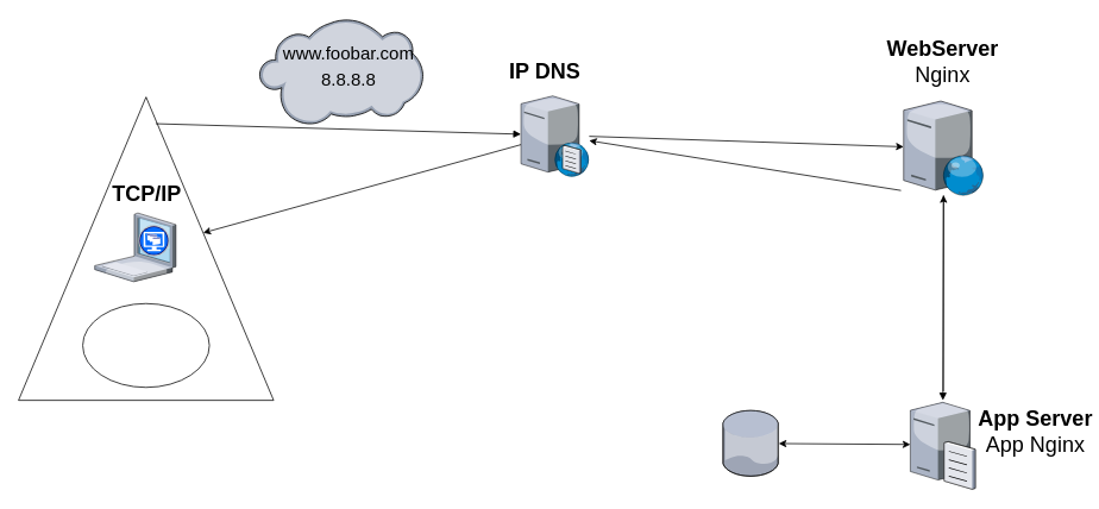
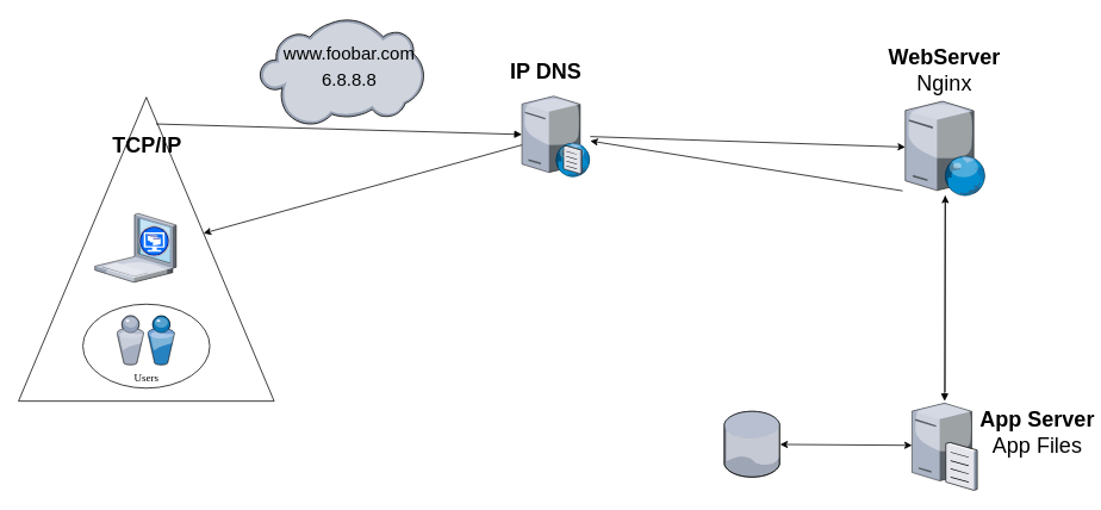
  <mxCell id="0" />
  <mxCell id="1" parent="0" />
  <mxCell id="2" value="User forest" style="triangle;whiteSpace=wrap;html=1;rounded=0;shadow=0;comic=0;strokeWidth=1;fontFamily=Verdana;direction=north;labelPosition=center;verticalLabelPosition=bottom;align=center;verticalAlign=top;noLabel=1;fontColor=none;" parent="1" vertex="1"><mxGeometry x="20.25" y="108" width="286" height="340" as="geometry" /></mxCell>
  <mxCell id="3" value="" style="ellipse;whiteSpace=wrap;html=1;rounded=0;shadow=0;comic=0;strokeWidth=1;fontFamily=Verdana;" parent="1" vertex="1"><mxGeometry x="92.25" y="339.5" width="142" height="94" as="geometry" /></mxCell>
+ <mxCell id="4" value="Users" style="verticalLabelPosition=bottom;aspect=fixed;html=1;verticalAlign=top;strokeColor=none;shape=mxgraph.citrix.users;rounded=0;shadow=0;comic=0;fontFamily=Verdana;" parent="1" vertex="1"><mxGeometry x="130.25" y="352.5" width="64.5" height="55" as="geometry" /></mxCell>
  <mxCell id="5" value="Synchronization" style="rounded=0;html=1;labelBackgroundColor=none;startArrow=none;startFill=0;endArrow=block;endFill=1;strokeWidth=1;fontFamily=Verdana;fontSize=12;noLabel=1;fontColor=none;" parent="1" source="12" target="19" edge="1"><mxGeometry x="-0.335" y="21" relative="1" as="geometry"><mxPoint as="offset" /><mxPoint x="860" y="205" as="sourcePoint" /><mxPoint x="1353.838" y="205.48" as="targetPoint" /></mxGeometry></mxCell>
  <mxCell id="6" value="" style="verticalLabelPosition=bottom;aspect=fixed;html=1;verticalAlign=top;strokeColor=none;align=center;outlineConnect=0;shape=mxgraph.citrix.xenclient;" vertex="1" parent="1"><mxGeometry x="105.75" y="238" width="91" height="77" as="geometry" /></mxCell>
  <mxCell id="7" value="Synchronization" style="rounded=0;html=1;labelBackgroundColor=none;startArrow=none;startFill=0;endArrow=block;endFill=1;strokeWidth=1;fontFamily=Verdana;fontSize=12;noLabel=1;fontColor=none;" edge="1" parent="1" target="14"><mxGeometry x="-0.335" y="21" relative="1" as="geometry"><mxPoint as="offset" /><mxPoint x="174.16" y="137.883" as="sourcePoint" /><mxPoint x="682" y="147" as="targetPoint" /></mxGeometry></mxCell>
  <mxCell id="8" value="" style="endArrow=classic;html=1;fontColor=none;" edge="1" parent="1" target="12"><mxGeometry width="50" height="50" relative="1" as="geometry"><mxPoint x="1057" y="438" as="sourcePoint" /><mxPoint x="779.365" y="222.623" as="targetPoint" /></mxGeometry></mxCell>
  <mxCell id="9" value="" style="endArrow=classic;html=1;fontColor=none;" edge="1" parent="1" source="14" target="2"><mxGeometry width="50" height="50" relative="1" as="geometry"><mxPoint x="683" y="174.74" as="sourcePoint" /><mxPoint x="119.525" y="147.996" as="targetPoint" /></mxGeometry></mxCell>
- <mxCell id="10" value="TCP/IP" style="text;strokeColor=none;fillColor=none;html=1;fontSize=24;fontStyle=1;verticalAlign=middle;align=center;" vertex="1" parent="1"><mxGeometry x="113.5" y="197" width="100" height="40" as="geometry" /></mxCell>
- <mxCell id="11" value="WebServer&lt;br&gt;&lt;span style=&quot;font-weight: normal&quot;&gt;Nginx&lt;/span&gt;" style="text;strokeColor=none;fillColor=none;html=1;fontSize=24;fontStyle=1;verticalAlign=middle;align=center;" vertex="1" parent="1"><mxGeometry x="1006.42" y="48" width="100" height="40" as="geometry" /></mxCell>
+ <mxCell id="10" value="TCP/IP" style="text;strokeColor=none;fillColor=none;html=1;fontSize=24;fontStyle=1;verticalAlign=middle;align=center;" vertex="1" parent="1"><mxGeometry x="113.5" y="142" width="100" height="40" as="geometry" /></mxCell>
+ <mxCell id="11" value="WebServer&lt;br&gt;&lt;span style=&quot;font-weight: normal&quot;&gt;Nginx&lt;/span&gt;" style="text;strokeColor=none;fillColor=none;html=1;fontSize=24;fontStyle=1;verticalAlign=middle;align=center;" vertex="1" parent="1"><mxGeometry x="1006.42" y="58" width="100" height="40" as="geometry" /></mxCell>
  <mxCell id="12" value="" style="verticalLabelPosition=bottom;aspect=fixed;html=1;verticalAlign=top;strokeColor=none;align=center;outlineConnect=0;shape=mxgraph.citrix.web_server;fontColor=none;" vertex="1" parent="1"><mxGeometry x="1012.5" y="112.5" width="89.68" height="105.5" as="geometry" /></mxCell>
  <mxCell id="13" value="" style="verticalLabelPosition=bottom;aspect=fixed;html=1;verticalAlign=top;strokeColor=none;align=center;outlineConnect=0;shape=mxgraph.citrix.cloud;fontColor=none;" vertex="1" parent="1"><mxGeometry x="290" y="20" width="183.88" height="120" as="geometry" /></mxCell>
  <mxCell id="14" value="" style="verticalLabelPosition=bottom;aspect=fixed;html=1;verticalAlign=top;strokeColor=none;align=center;outlineConnect=0;shape=mxgraph.citrix.dns_server;fontColor=none;" vertex="1" parent="1"><mxGeometry x="583.5" y="104.5" width="76.5" height="92.5" as="geometry" /></mxCell>
  <mxCell id="15" value="IP DNS&lt;span style=&quot;color: rgba(0 , 0 , 0 , 0) ; font-family: monospace ; font-size: 0px ; font-weight: 400&quot;&gt;%3CmxGraphModel%3E%3Croot%3E%3CmxCell%20id%3D%220%22%2F%3E%3CmxCell%20id%3D%221%22%20parent%3D%220%22%2F%3E%3CmxCell%20id%3D%222%22%20value%3D%22%22%20style%3D%22endArrow%3Dclassic%3Bhtml%3D1%3BfontColor%3Dnone%3BentryX%3D0.979%3BentryY%3D1.009%3BentryDx%3D0%3BentryDy%3D0%3BentryPerimeter%3D0%3BexitX%3D0.694%3BexitY%3D0.385%3BexitDx%3D0%3BexitDy%3D0%3BexitPerimeter%3D0%3B%22%20edge%3D%221%22%20parent%3D%221%22%3E%3CmxGeometry%20width%3D%2250%22%20height%3D%2250%22%20relative%3D%221%22%20as%3D%22geometry%22%3E%3CmxPoint%20x%3D%221690.11%22%20y%3D%22180.04%22%20as%3D%22sourcePoint%22%2F%3E%3CmxPoint%20x%3D%221126.635%22%20y%3D%22153.297%22%20as%3D%22targetPoint%22%2F%3E%3C%2FmxGeometry%3E%3C%2FmxCell%3E%3C%2Froot%3E%3C%2FmxGraphModel%3E&lt;/span&gt;" style="text;strokeColor=none;fillColor=none;html=1;fontSize=24;fontStyle=1;verticalAlign=middle;align=center;" vertex="1" parent="1"><mxGeometry x="560" y="60" width="100" height="40" as="geometry" /></mxCell>
- <mxCell id="16" value="&lt;span style=&quot;font-weight: normal&quot;&gt;&lt;font style=&quot;font-size: 20px&quot;&gt;www.foobar.com&lt;br&gt;8.8.8.8&lt;br&gt;&lt;/font&gt;&lt;/span&gt;" style="text;strokeColor=none;fillColor=none;html=1;fontSize=24;fontStyle=1;verticalAlign=middle;align=center;" vertex="1" parent="1"><mxGeometry x="340" y="40" width="100" height="64.5" as="geometry" /></mxCell>
+ <mxCell id="16" value="&lt;span style=&quot;font-weight: normal&quot;&gt;&lt;font style=&quot;font-size: 20px&quot;&gt;www.foobar.com&lt;br&gt;6.8.8.8&lt;br&gt;&lt;/font&gt;&lt;/span&gt;" style="text;strokeColor=none;fillColor=none;html=1;fontSize=24;fontStyle=1;verticalAlign=middle;align=center;" vertex="1" parent="1"><mxGeometry x="340" y="40" width="100" height="64.5" as="geometry" /></mxCell>
  <mxCell id="17" value="" style="endArrow=classic;html=1;fontColor=none;" edge="1" parent="1" source="14" target="12"><mxGeometry width="50" height="50" relative="1" as="geometry"><mxPoint x="690" y="438" as="sourcePoint" /><mxPoint x="1000" y="128" as="targetPoint" /></mxGeometry></mxCell>
  <mxCell id="18" value="" style="endArrow=classic;html=1;fontColor=none;exitX=-0.033;exitY=0.95;exitDx=0;exitDy=0;exitPerimeter=0;" edge="1" parent="1" source="12" target="14"><mxGeometry width="50" height="50" relative="1" as="geometry"><mxPoint x="690" y="438" as="sourcePoint" /><mxPoint x="740" y="388" as="targetPoint" /></mxGeometry></mxCell>
  <mxCell id="19" value="" style="verticalLabelPosition=bottom;aspect=fixed;html=1;verticalAlign=top;strokeColor=none;align=center;outlineConnect=0;shape=mxgraph.citrix.file_server;fontColor=none;" vertex="1" parent="1"><mxGeometry x="1020" y="448" width="72.84" height="99.51" as="geometry" /></mxCell>
- <mxCell id="20" value="App Server&lt;span style=&quot;font-weight: normal&quot;&gt;&lt;br&gt;App Nginx&lt;/span&gt;" style="text;strokeColor=none;fillColor=none;html=1;fontSize=24;fontStyle=1;verticalAlign=middle;align=center;" vertex="1" parent="1"><mxGeometry x="1110" y="463" width="100" height="40" as="geometry" /></mxCell>
+ <mxCell id="20" value="App Server&lt;span style=&quot;font-weight: normal&quot;&gt;&lt;br&gt;App Files&lt;/span&gt;" style="text;strokeColor=none;fillColor=none;html=1;fontSize=24;fontStyle=1;verticalAlign=middle;align=center;" vertex="1" parent="1"><mxGeometry x="1110" y="463" width="100" height="40" as="geometry" /></mxCell>
  <mxCell id="21" value="" style="verticalLabelPosition=bottom;aspect=fixed;html=1;verticalAlign=top;strokeColor=none;align=center;outlineConnect=0;shape=mxgraph.citrix.database;fontColor=none;" vertex="1" parent="1"><mxGeometry x="810" y="459.47" width="62.5" height="73.53" as="geometry" /></mxCell>
  <mxCell id="22" value="" style="endArrow=classic;startArrow=classic;html=1;fontColor=none;" edge="1" parent="1" source="21" target="19"><mxGeometry width="50" height="50" relative="1" as="geometry"><mxPoint x="910" y="518" as="sourcePoint" /><mxPoint x="960" y="468" as="targetPoint" /></mxGeometry></mxCell>
